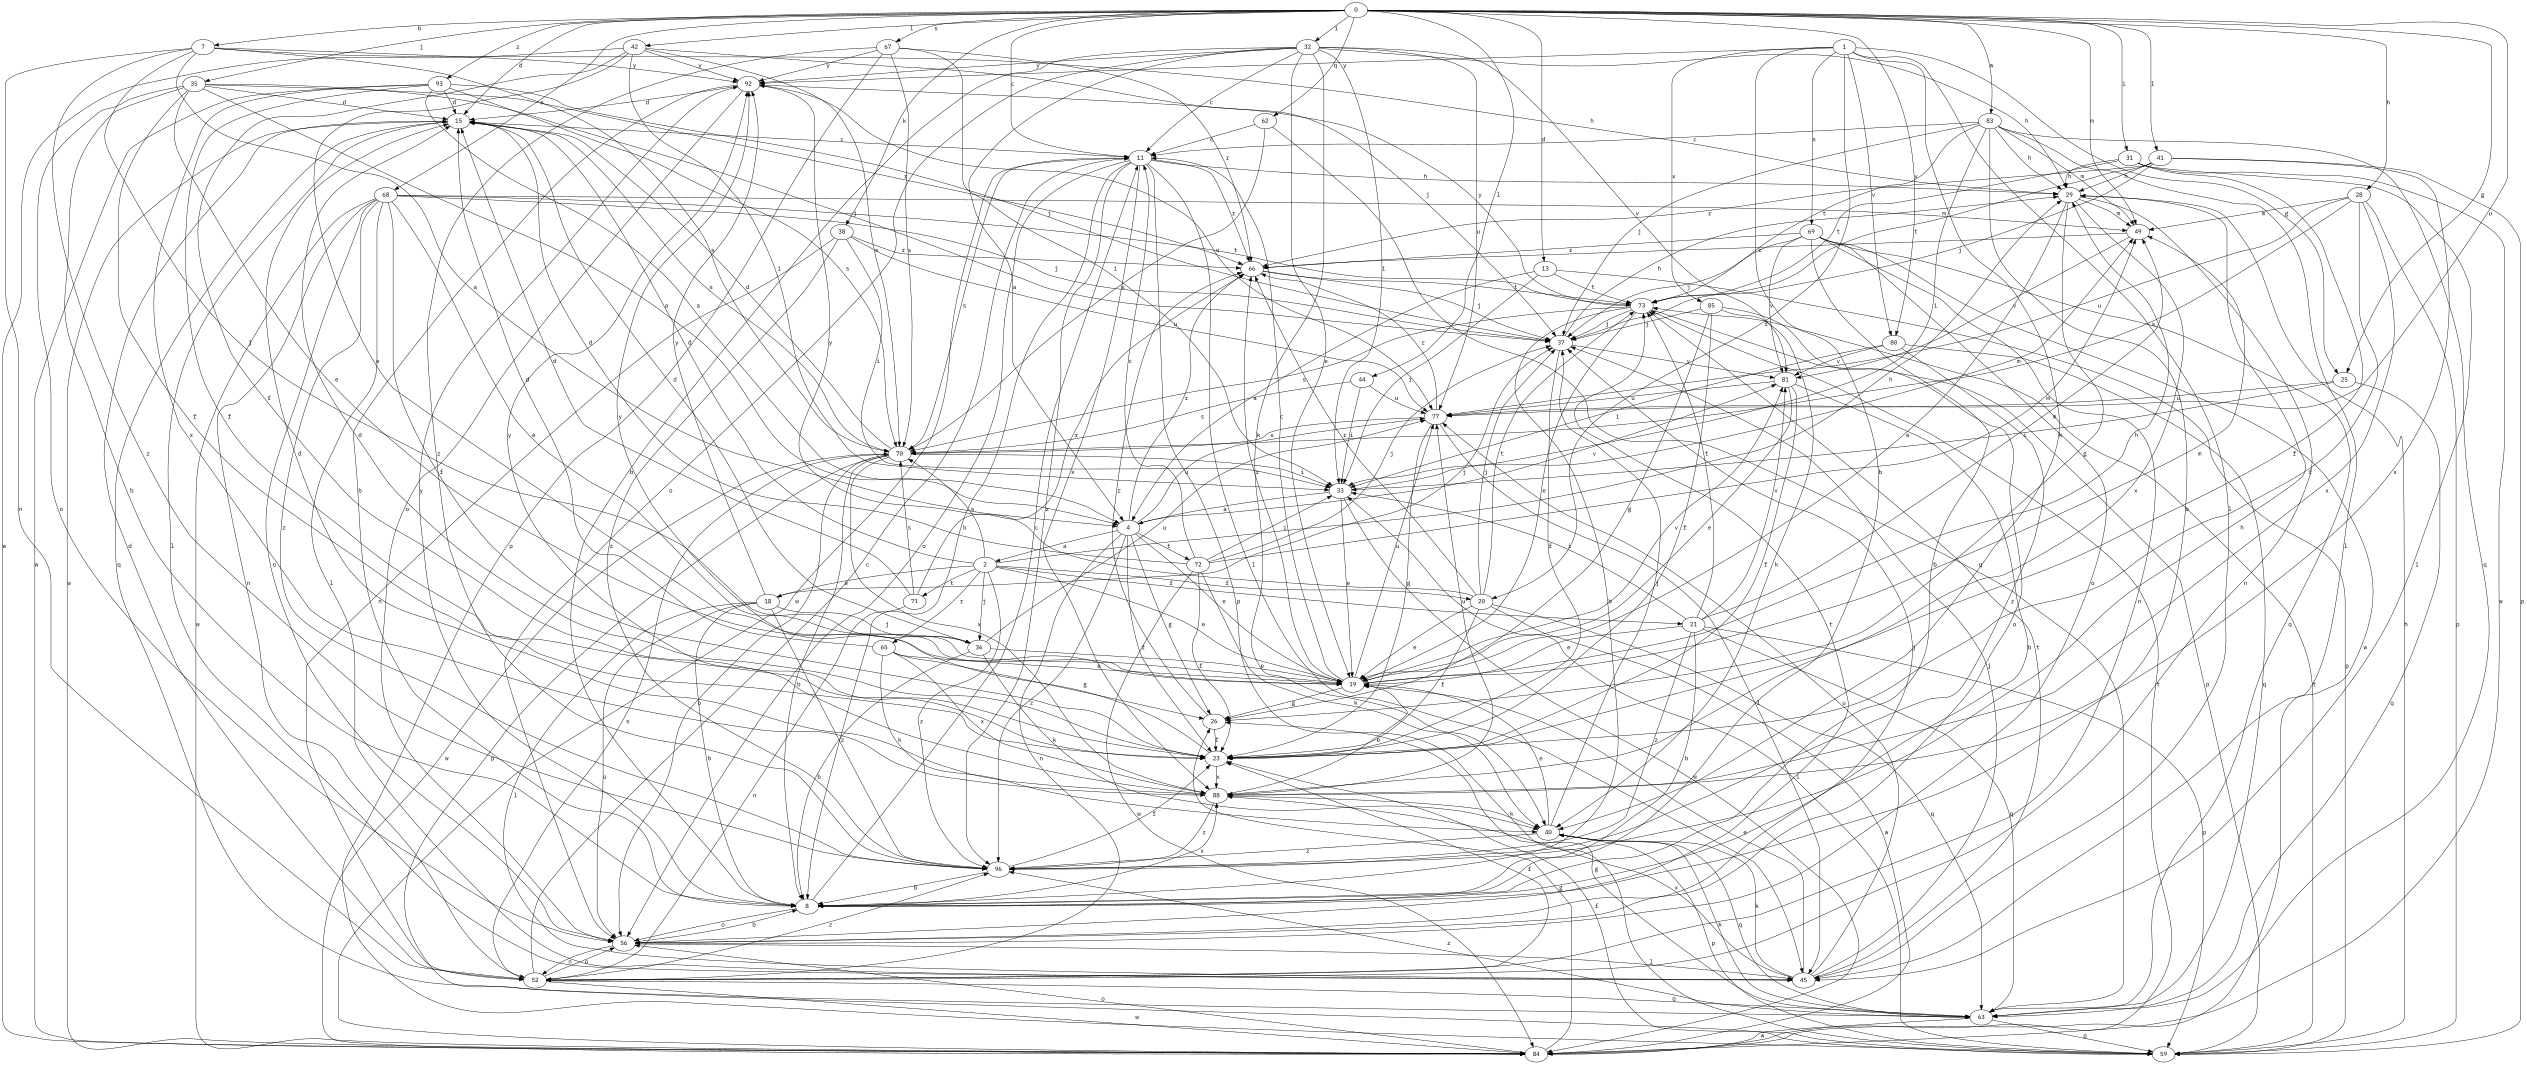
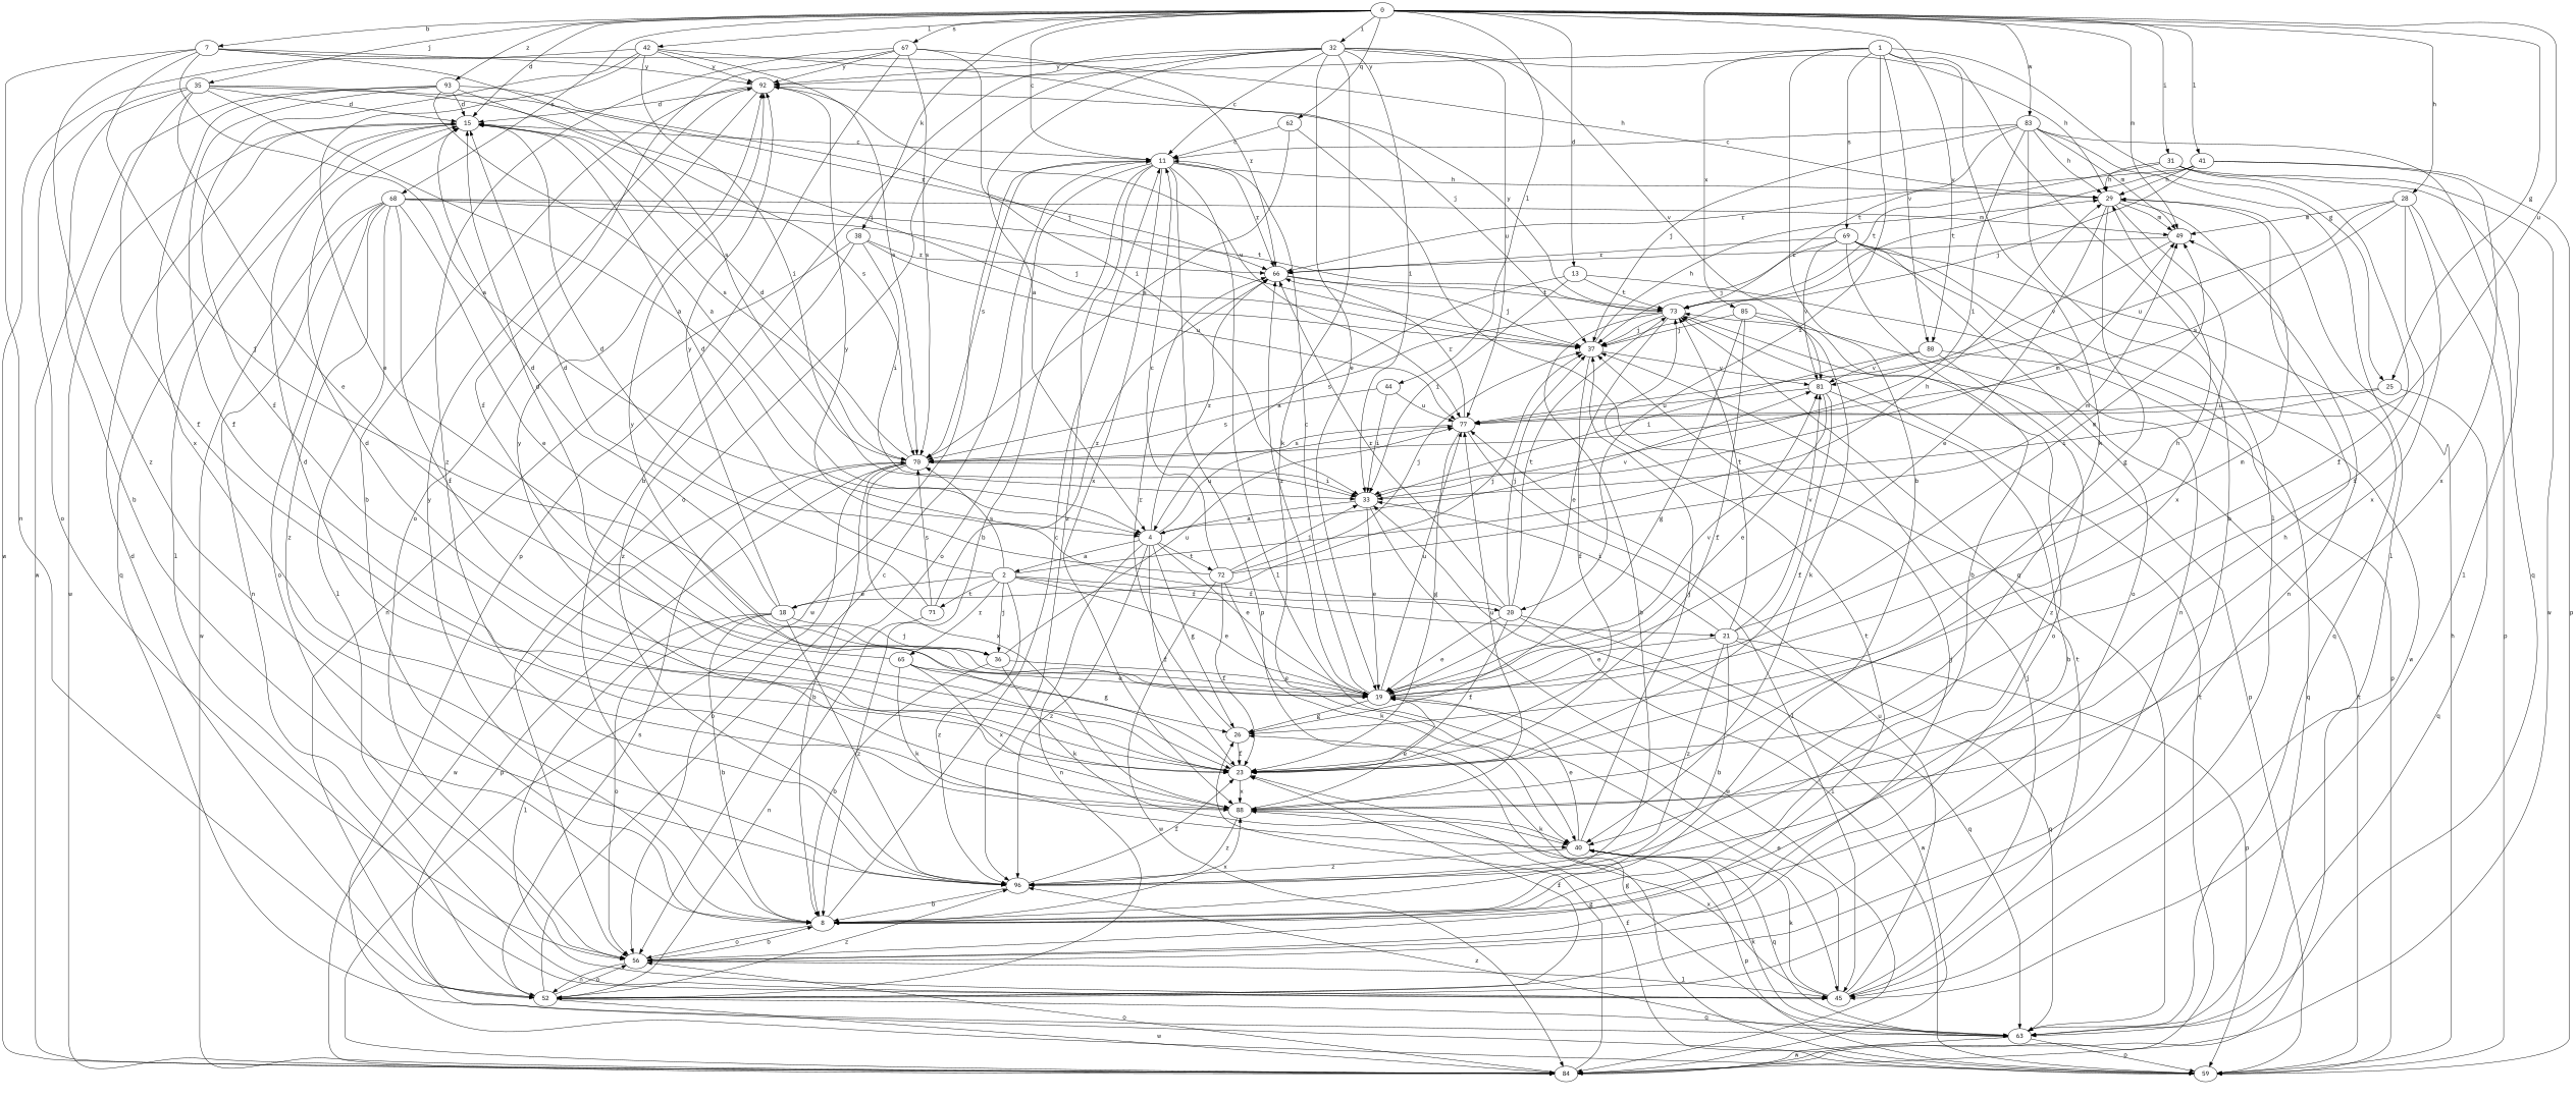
  strict digraph {
    fontname="IBM Plex Mono"
    node [fontname="IBM Plex Mono"]
    edge [fontname="IBM Plex Mono"]
    0
    7
    11
    13
    15
    25
    28
    31
    32
    35
    38
    41
    42
    44
    49
    62
    67
    68
    77
    80
    83
    93
    92
    29
    36
    70
    96
    4
    52
    8
    45
    66
    56
    88
    59
    84
    33
    73
    63
    23
    40
    19
    81
    37
    1
    20
    69
    85
    26
    2
    18
    21
    65
    71
    72
    0 -> 7 [label=b]
    0 -> 11 [label=c]
    0 -> 13 [label=d]
    0 -> 15 [label=d]
    0 -> 25 [label=g]
    0 -> 28 [label=h]
    0 -> 31 [label=i]
    0 -> 32 [label=i]
    0 -> 35 [label=j]
    0 -> 38 [label=k]
    0 -> 41 [label=l]
    0 -> 42 [label=l]
    0 -> 44 [label=l]
    0 -> 49 [label=m]
    0 -> 62 [label=q]
    0 -> 67 [label=s]
    0 -> 68 [label=s]
    0 -> 77 [label=u]
    0 -> 80 [label=v]
    0 -> 83 [label=w]
    0 -> 93 [label=z]
    7 -> 92 [label=y]
    7 -> 29 [label=h]
    7 -> 36 [label=j]
    7 -> 70 [label=s]
    7 -> 96 [label=z]
    7 -> 4 [label=a]
    7 -> 52 [label=n]
    11 -> 29 [label=h]
    11 -> 70 [label=s]
    11 -> 96 [label=z]
    11 -> 8 [label=b]
    11 -> 45 [label=l]
    11 -> 66 [label=r]
    11 -> 56 [label=o]
    11 -> 88 [label=x]
    11 -> 59 [label=p]
    11 -> 84 [label=w]
    13 -> 4 [label=a]
    13 -> 59 [label=p]
    13 -> 33 [label=i]
    13 -> 73 [label=t]
    15 -> 11 [label=c]
    15 -> 70 [label=s]
    15 -> 45 [label=l]
    15 -> 84 [label=w]
    15 -> 63 [label=q]
    25 -> 77 [label=u]
    25 -> 33 [label=i]
    25 -> 63 [label=q]
    28 -> 49 [label=m]
    28 -> 77 [label=u]
    28 -> 70 [label=s]
    28 -> 88 [label=x]
    28 -> 59 [label=p]
    28 -> 23 [label=f]
    31 -> 29 [label=h]
    31 -> 45 [label=l]
    31 -> 84 [label=w]
    31 -> 73 [label=t]
    31 -> 23 [label=f]
    32 -> 11 [label=c]
    32 -> 77 [label=u]
    32 -> 92 [label=y]
    32 -> 29 [label=h]
    32 -> 4 [label=a]
    32 -> 8 [label=b]
    32 -> 56 [label=o]
    32 -> 33 [label=i]
    32 -> 40 [label=k]
    32 -> 19 [label=e]
    32 -> 81 [label=v]
    35 -> 15 [label=d]
    35 -> 4 [label=a]
    35 -> 8 [label=b]
    35 -> 66 [label=r]
    35 -> 56 [label=o]
    35 -> 23 [label=f]
    35 -> 19 [label=e]
    35 -> 37 [label=j]
    38 -> 77 [label=u]
    38 -> 96 [label=z]
    38 -> 52 [label=n]
    38 -> 66 [label=r]
    38 -> 33 [label=i]
    41 -> 29 [label=h]
    41 -> 66 [label=r]
    41 -> 88 [label=x]
    41 -> 59 [label=p]
    41 -> 73 [label=t]
    41 -> 37 [label=j]
    42 -> 92 [label=y]
    42 -> 70 [label=s]
    42 -> 84 [label=w]
    42 -> 33 [label=i]
    42 -> 23 [label=f]
    42 -> 19 [label=e]
    42 -> 37 [label=j]
    44 -> 77 [label=u]
    44 -> 70 [label=s]
    44 -> 33 [label=i]
    49 -> 66 [label=r]
    49 -> 81 [label=v]
    62 -> 11 [label=c]
    62 -> 70 [label=s]
    62 -> 63 [label=q]
    67 -> 92 [label=y]
    67 -> 70 [label=s]
    67 -> 96 [label=z]
    67 -> 66 [label=r]
    67 -> 59 [label=p]
    67 -> 33 [label=i]
+   67 -> 23 [label=f]
    68 -> 49 [label=m]
    68 -> 96 [label=z]
    68 -> 52 [label=n]
    68 -> 45 [label=l]
    68 -> 56 [label=o]
    68 -> 84 [label=w]
    68 -> 73 [label=t]
    68 -> 23 [label=f]
    68 -> 19 [label=e]
    68 -> 37 [label=j]
    77 -> 70 [label=s]
    77 -> 45 [label=l]
    77 -> 66 [label=r]
    77 -> 23 [label=g]
    80 -> 96 [label=z]
    80 -> 33 [label=i]
    80 -> 63 [label=q]
    80 -> 81 [label=v]
    83 -> 11 [label=c]
    83 -> 49 [label=m]
    83 -> 29 [label=h]
    83 -> 8 [label=b]
    83 -> 45 [label=l]
    83 -> 33 [label=i]
    83 -> 73 [label=t]
    83 -> 63 [label=q]
    83 -> 37 [label=j]
    93 -> 15 [label=d]
    93 -> 70 [label=s]
    93 -> 4 [label=a]
    93 -> 88 [label=x]
    93 -> 84 [label=w]
    93 -> 23 [label=f]
    93 -> 37 [label=j]
    92 -> 15 [label=d]
    92 -> 77 [label=u]
    92 -> 8 [label=b]
    92 -> 56 [label=o]
    29 -> 49 [label=m]
    29 -> 52 [label=n]
    29 -> 88 [label=x]
    29 -> 19 [label=e]
    29 -> 26 [label=g]
-   36 -> 15 [label=d]
+   18 -> 15 [label=d]
    36 -> 77 [label=u]
    36 -> 8 [label=b]
    36 -> 40 [label=k]
    36 -> 19 [label=e]
    70 -> 15 [label=d]
    70 -> 8 [label=b]
    70 -> 56 [label=o]
    70 -> 88 [label=x]
    70 -> 59 [label=p]
    70 -> 84 [label=w]
    70 -> 33 [label=i]
    96 -> 29 [label=h]
    96 -> 8 [label=b]
    96 -> 23 [label=f]
    4 -> 77 [label=u]
    4 -> 96 [label=z]
    4 -> 52 [label=n]
    4 -> 66 [label=r]
    4 -> 23 [label=f]
    4 -> 19 [label=e]
    4 -> 81 [label=v]
    4 -> 26 [label=g]
    4 -> 2 [label=a]
    4 -> 72 [label=t]
    52 -> 11 [label=c]
    52 -> 15 [label=d]
    52 -> 70 [label=s]
    52 -> 96 [label=z]
    52 -> 56 [label=o]
    52 -> 84 [label=w]
    52 -> 63 [label=q]
    52 -> 23 [label=f]
    8 -> 11 [label=c]
    8 -> 92 [label=y]
    8 -> 56 [label=o]
    8 -> 88 [label=x]
    45 -> 77 [label=u]
    45 -> 88 [label=x]
    45 -> 73 [label=t]
    45 -> 40 [label=k]
    45 -> 19 [label=e]
    45 -> 37 [label=j]
    66 -> 73 [label=t]
    66 -> 37 [label=j]
    56 -> 52 [label=n]
    56 -> 8 [label=b]
    56 -> 45 [label=l]
    56 -> 73 [label=t]
    56 -> 37 [label=j]
    88 -> 15 [label=d]
    88 -> 77 [label=u]
    88 -> 92 [label=y]
    88 -> 96 [label=z]
    88 -> 40 [label=k]
    88 -> 19 [label=e]
    59 -> 29 [label=h]
    59 -> 33 [label=i]
    59 -> 73 [label=t]
    59 -> 23 [label=f]
    84 -> 56 [label=o]
    84 -> 73 [label=t]
    84 -> 26 [label=g]
    33 -> 49 [label=m]
    33 -> 4 [label=a]
    33 -> 84 [label=w]
    33 -> 19 [label=e]
    73 -> 92 [label=y]
    73 -> 70 [label=s]
    73 -> 8 [label=b]
    73 -> 59 [label=p]
    73 -> 19 [label=e]
    73 -> 37 [label=j]
    63 -> 96 [label=z]
    63 -> 59 [label=p]
    63 -> 84 [label=w]
    63 -> 40 [label=k]
    63 -> 26 [label=g]
    23 -> 15 [label=d]
    23 -> 92 [label=y]
    23 -> 88 [label=x]
    40 -> 96 [label=z]
    40 -> 59 [label=p]
    40 -> 63 [label=q]
    40 -> 19 [label=e]
    40 -> 37 [label=j]
    19 -> 11 [label=c]
    19 -> 49 [label=m]
    19 -> 77 [label=u]
    19 -> 29 [label=h]
    19 -> 66 [label=r]
    19 -> 81 [label=v]
    19 -> 26 [label=g]
    81 -> 77 [label=u]
    81 -> 8 [label=b]
    81 -> 23 [label=f]
    81 -> 19 [label=e]
    37 -> 29 [label=h]
    37 -> 23 [label=f]
    37 -> 81 [label=v]
    1 -> 25 [label=g]
    1 -> 80 [label=v]
    1 -> 92 [label=y]
    1 -> 8 [label=b]
    1 -> 45 [label=l]
    1 -> 40 [label=k]
    1 -> 20 [label=f]
    1 -> 69 [label=s]
    1 -> 85 [label=x]
    20 -> 92 [label=y]
    20 -> 66 [label=r]
    20 -> 84 [label=w]
    20 -> 73 [label=t]
    20 -> 63 [label=q]
    20 -> 23 [label=f]
    20 -> 19 [label=e]
    20 -> 37 [label=j]
    69 -> 52 [label=n]
    69 -> 8 [label=b]
    69 -> 66 [label=r]
    69 -> 56 [label=o]
    69 -> 84 [label=w]
    69 -> 63 [label=q]
    69 -> 81 [label=v]
    69 -> 37 [label=j]
    85 -> 56 [label=o]
    85 -> 23 [label=f]
    85 -> 40 [label=k]
    85 -> 37 [label=j]
    85 -> 26 [label=g]
    26 -> 66 [label=r]
    26 -> 23 [label=f]
    2 -> 15 [label=d]
    2 -> 29 [label=h]
    2 -> 36 [label=j]
    2 -> 70 [label=s]
    2 -> 96 [label=z]
    2 -> 19 [label=e]
    2 -> 20 [label=f]
    2 -> 18 [label=e]
    2 -> 21 [label=f]
    2 -> 65 [label=r]
    2 -> 71 [label=t]
    18 -> 92 [label=y]
    18 -> 36 [label=j]
    18 -> 96 [label=z]
    18 -> 8 [label=b]
    18 -> 45 [label=l]
    18 -> 56 [label=o]
    18 -> 37 [label=j]
    21 -> 49 [label=m]
    21 -> 96 [label=z]
    21 -> 8 [label=b]
    21 -> 59 [label=p]
    21 -> 33 [label=i]
    21 -> 73 [label=t]
    21 -> 63 [label=q]
    21 -> 19 [label=e]
    21 -> 81 [label=v]
    65 -> 15 [label=d]
    65 -> 88 [label=x]
    65 -> 40 [label=k]
    65 -> 19 [label=e]
    65 -> 26 [label=g]
    71 -> 15 [label=d]
    71 -> 70 [label=s]
    71 -> 52 [label=n]
    71 -> 66 [label=r]
    72 -> 11 [label=c]
    72 -> 15 [label=d]
    72 -> 49 [label=m]
    72 -> 84 [label=w]
    72 -> 33 [label=i]
    72 -> 23 [label=f]
    72 -> 40 [label=k]
    72 -> 37 [label=j]
  }
